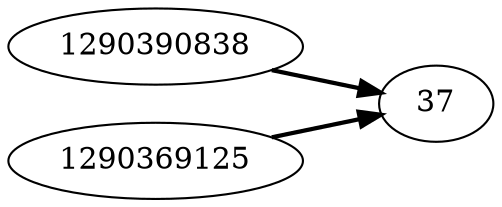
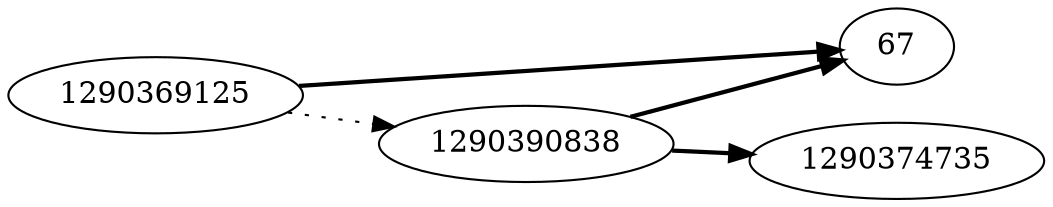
  strict digraph {
    rankdir=LR
    edge [style=bold]
    n1 [label=1290390838]
    1290369125
-   37
+   37 [label=67]
+   1290374735
    n1 -> 37
+   n1 -> 1290374735
+   1290369125 -> n1 [style=dotted]
    1290369125 -> 37
  }
